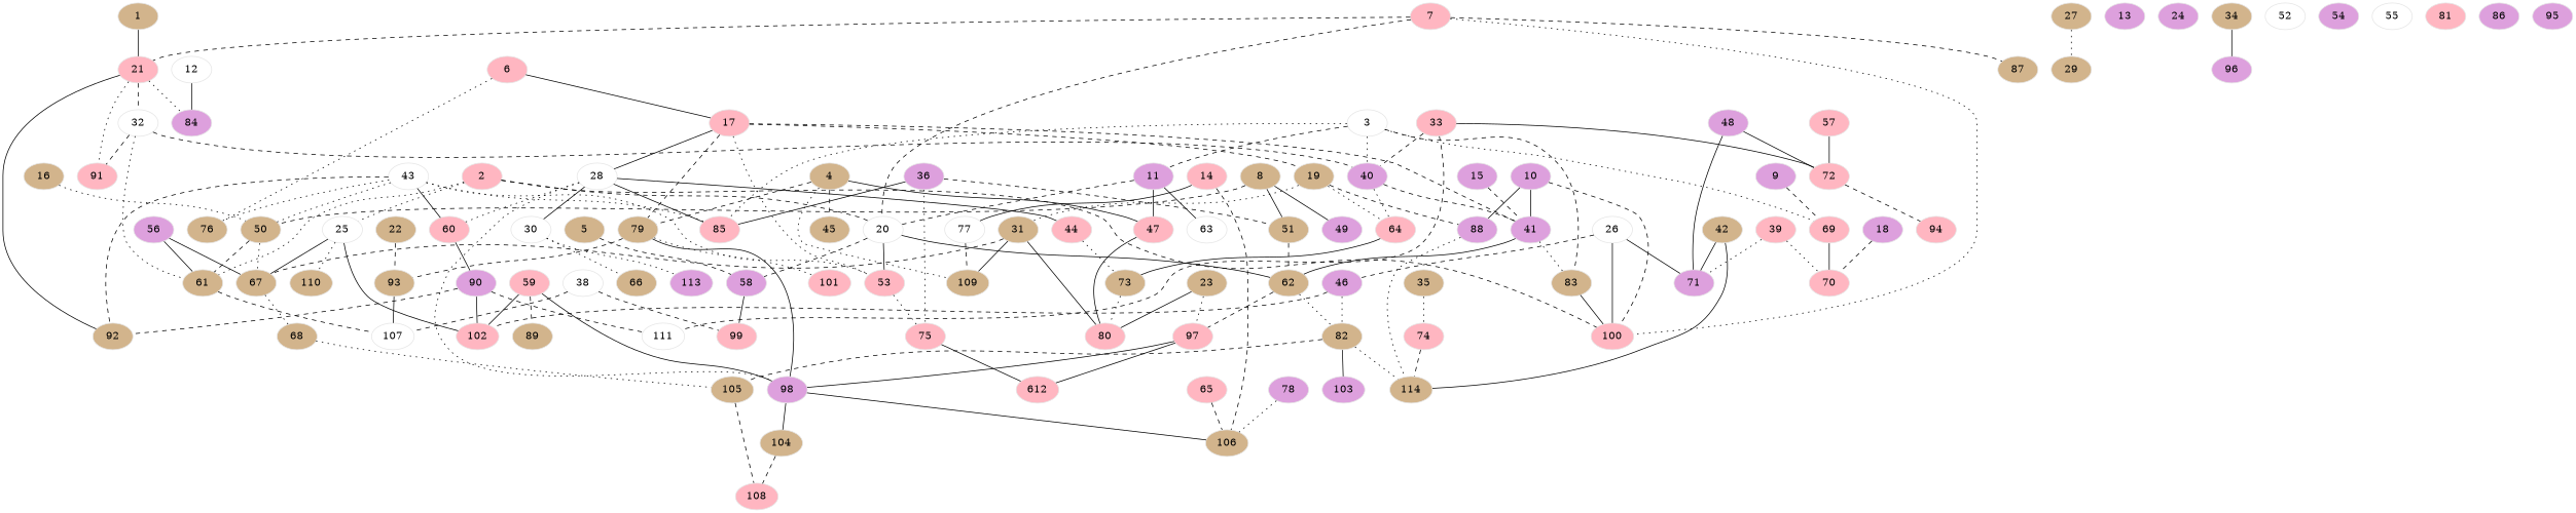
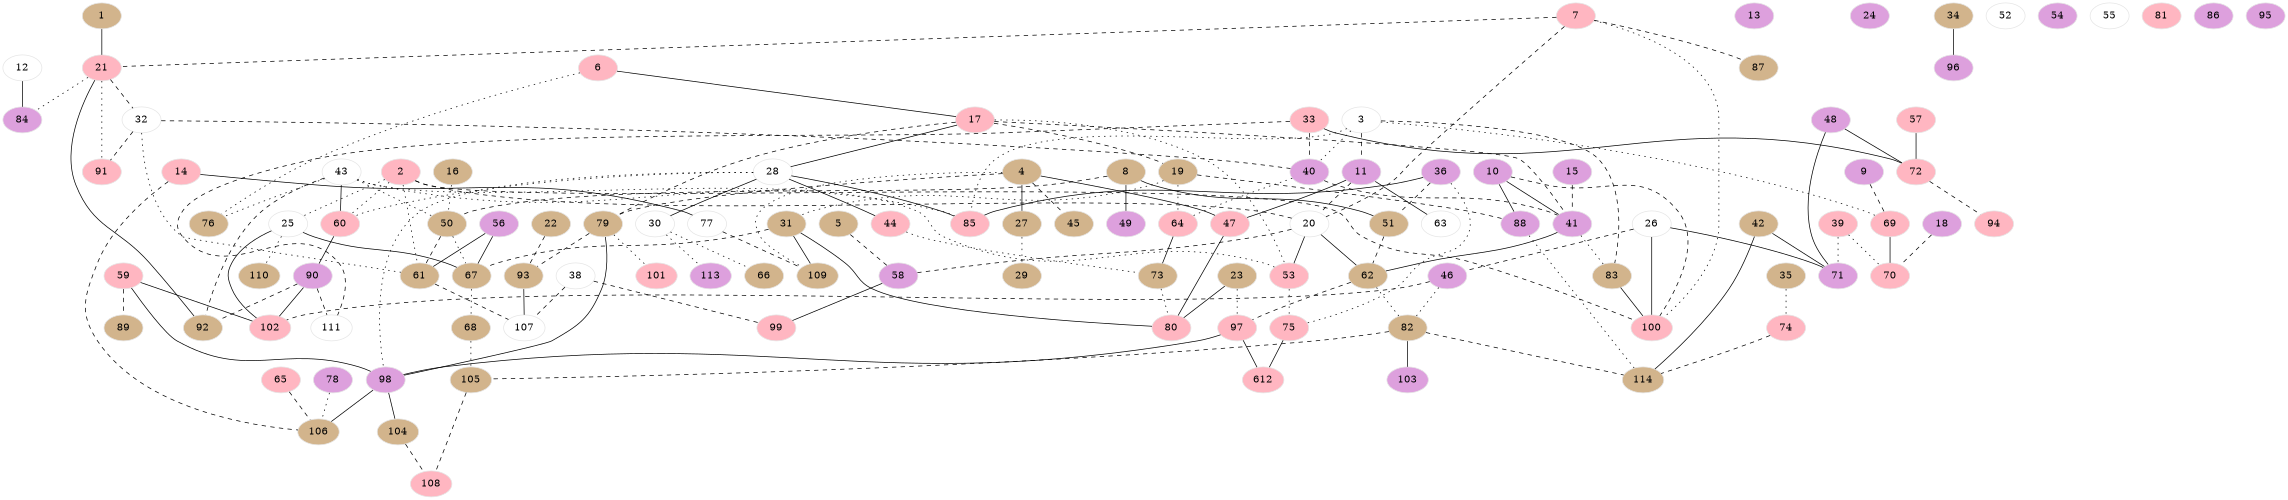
  graph {
    node [color=gray90 fillcolor=tan style=filled]
    edge [style=solid]
    21 [fillcolor=lightpink]
    1
    84 [fillcolor=plum]
    32 [fillcolor=white]
    91 [fillcolor=lightpink]
    92
    2 [fillcolor=lightpink]
    20 [fillcolor=white]
    25 [fillcolor=white]
    60 [fillcolor=lightpink]
    61
    100 [fillcolor=lightpink]
    58 [fillcolor=plum]
    53 [fillcolor=lightpink]
    62
    67
    102 [fillcolor=lightpink]
    110
    90 [fillcolor=plum]
    107 [fillcolor=white]
    3 [fillcolor=white]
    11 [fillcolor=plum]
    40 [fillcolor=plum]
    69 [fillcolor=lightpink]
    83
    85 [fillcolor=lightpink]
    47 [fillcolor=lightpink]
    63 [fillcolor=white]
    41 [fillcolor=plum]
    64 [fillcolor=lightpink]
    70 [fillcolor=lightpink]
    4
    27
    45
    79
    109
    29
    80 [fillcolor=lightpink]
    93
    98 [fillcolor=plum]
    101 [fillcolor=lightpink]
    5
    99 [fillcolor=lightpink]
    6 [fillcolor=lightpink]
    17 [fillcolor=lightpink]
    76
    19
    28 [fillcolor=white]
    7 [fillcolor=lightpink]
    87
    49 [fillcolor=plum]
    8
    50
    51
    9 [fillcolor=plum]
    10 [fillcolor=plum]
    88 [fillcolor=plum]
    114
    12 [fillcolor=white]
    13 [fillcolor=plum]
    14 [fillcolor=lightpink]
    77 [fillcolor=white]
    106
    15 [fillcolor=plum]
    16
    31
    30 [fillcolor=white]
    44 [fillcolor=lightpink]
    75 [fillcolor=lightpink]
    18 [fillcolor=plum]
    73
    97 [fillcolor=lightpink]
    82
    22
    23
    n76 [fillcolor=lightpink label=612]
    24 [fillcolor=plum]
    68
    26 [fillcolor=white]
    46 [fillcolor=plum]
    71 [fillcolor=plum]
    66
    113 [fillcolor=plum]
    104
    33 [fillcolor=lightpink]
    72 [fillcolor=lightpink]
    111 [fillcolor=white]
    94 [fillcolor=lightpink]
    96 [fillcolor=plum]
    34
    74 [fillcolor=lightpink]
    35
    36 [fillcolor=plum]
    38 [fillcolor=white]
    39 [fillcolor=lightpink]
    42
    43 [fillcolor=white]
    105
    103 [fillcolor=plum]
    48 [fillcolor=plum]
    52 [fillcolor=white]
    54 [fillcolor=plum]
    55 [fillcolor=white]
    56 [fillcolor=plum]
    57 [fillcolor=lightpink]
    59 [fillcolor=lightpink]
    89
    65 [fillcolor=lightpink]
    108 [fillcolor=lightpink]
    78 [fillcolor=plum]
    81 [fillcolor=lightpink]
    86 [fillcolor=plum]
    95 [fillcolor=plum]
    21 -- 84 [style=dotted]
    21 -- 32 [style=dashed]
    21 -- 91 [style=dotted]
    21 -- 92
    1 -- 21
    32 -- 91 [style=dashed]
    32 -- 61 [style=dotted]
    32 -- 40 [style=dashed]
    2 -- 20 [style=dashed]
    2 -- 25 [style=dotted]
+   2 -- 60 [style=dotted]
    2 -- 61 [style=dotted]
    2 -- 100 [style=dashed]
    20 -- 58 [style=dashed]
    20 -- 53
    20 -- 62
    25 -- 67
    25 -- 102
    25 -- 110 [style=dotted]
    60 -- 90
    61 -- 107 [style=dashed]
    58 -- 99
    53 -- 75 [style=dotted]
    62 -- 97 [style=dashed]
    62 -- 82 [style=dotted]
    67 -- 68 [style=dotted]
    90 -- 92 [style=dashed]
    90 -- 102
    90 -- 111 [style=dashed]
    3 -- 11 [style=dashed]
    3 -- 40 [style=dotted]
    3 -- 69 [style=dotted]
    3 -- 83 [style=dashed]
    3 -- 85 [style=dotted]
    11 -- 20 [style=dashed]
    11 -- 47
    11 -- 63
    40 -- 41 [style=dashed]
    40 -- 64 [style=dotted]
    69 -- 70
    83 -- 100
    47 -- 80
    41 -- 62
    41 -- 83 [style=dotted]
    64 -- 73
    4 -- 47
+   4 -- 27
    4 -- 45 [style=dashed]
    4 -- 79 [style=dashed]
    4 -- 109 [style=dotted]
    27 -- 29 [style=dotted]
    79 -- 93 [style=dashed]
    79 -- 98
    79 -- 101 [style=dotted]
    93 -- 107
    98 -- 106
    98 -- 104
    5 -- 58 [style=dashed]
    6 -- 17
    6 -- 76 [style=dotted]
    17 -- 53 [style=dotted]
    17 -- 41 [style=dashed]
    17 -- 79 [style=dashed]
    17 -- 19 [style=dashed]
    17 -- 28
    19 -- 64 [style=dotted]
    19 -- 88 [style=dashed]
    19 -- 31 [style=dotted]
    28 -- 60 [style=dotted]
    28 -- 85
    28 -- 98 [style=dotted]
    28 -- 30
    28 -- 44
    7 -- 21 [style=dashed]
    7 -- 20 [style=dashed]
    7 -- 100 [style=dotted]
    7 -- 87 [style=dashed]
    8 -- 49
    8 -- 50 [style=dashed]
    8 -- 51
    50 -- 61 [style=dashed]
    50 -- 67 [style=dotted]
    51 -- 62 [style=dashed]
    9 -- 69 [style=dashed]
    10 -- 100 [style=dashed]
    10 -- 41
    10 -- 88
    88 -- 114 [style=dotted]
    12 -- 84
    14 -- 77
    14 -- 106 [style=dashed]
    77 -- 109 [style=dashed]
    15 -- 41 [style=dashed]
    16 -- 50 [style=dotted]
    31 -- 67 [style=dashed]
    31 -- 109
    31 -- 80
    30 -- 66 [style=dotted]
    30 -- 113 [style=dotted]
    44 -- 73 [style=dotted]
    75 -- n76
    18 -- 70 [style=dashed]
    73 -- 80 [style=dotted]
    97 -- 98
    97 -- n76
-   82 -- 114 [style=dotted]
+   82 -- 114 [style=dashed]
    82 -- 105 [style=dashed]
    82 -- 103
    22 -- 93 [style=dashed]
    23 -- 80
    23 -- 97 [style=dotted]
    68 -- 105 [style=dotted]
    26 -- 100
    26 -- 46 [style=dashed]
    26 -- 71
    46 -- 102 [style=dashed]
    46 -- 82 [style=dotted]
    104 -- 108 [style=dashed]
    33 -- 40 [style=dashed]
    33 -- 72
    33 -- 111 [style=dashed]
    72 -- 94 [style=dashed]
    34 -- 96
    74 -- 114 [style=dashed]
    35 -- 74 [style=dotted]
    36 -- 85
    36 -- 51 [style=dashed]
    36 -- 75 [style=dotted]
    38 -- 107 [style=dashed]
    38 -- 99 [style=dashed]
    39 -- 70 [style=dotted]
    39 -- 71 [style=dotted]
    42 -- 114
    42 -- 71
    43 -- 92 [style=dashed]
    43 -- 60
    43 -- 53 [style=dotted]
    43 -- 85 [style=dotted]
    43 -- 76 [style=dotted]
    43 -- 50 [style=dotted]
    105 -- 108 [style=dashed]
    48 -- 71
    48 -- 72
    56 -- 61
    56 -- 67
    57 -- 72
    59 -- 102
    59 -- 98
    59 -- 89 [style=dashed]
    65 -- 106 [style=dashed]
    78 -- 106 [style=dotted]
  }
